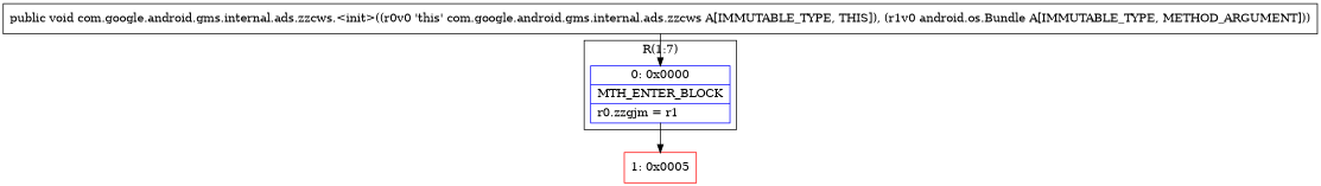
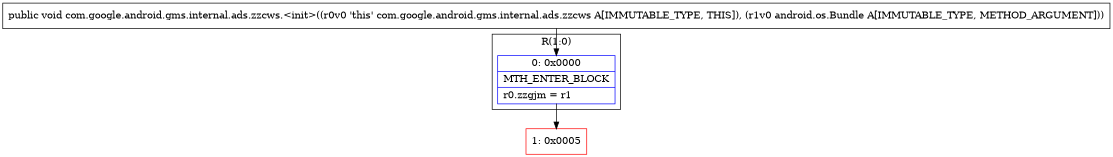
  digraph {
    node [shape=record]
    n1 [color=blue label="{0\:\ 0x0000|MTH_ENTER_BLOCK\l|r0.zzgjm = r1\l}"]
    n2 [color=red label="{1\:\ 0x0005}"]
    n3 [label="{public void com.google.android.gms.internal.ads.zzcws.\<init\>((r0v0 'this' com.google.android.gms.internal.ads.zzcws A[IMMUTABLE_TYPE, THIS]), (r1v0 android.os.Bundle A[IMMUTABLE_TYPE, METHOD_ARGUMENT])) }"]
    subgraph cluster_1 {
-     label="R(1:7)"
+     label="R(1:0)"
      n1
    }
    n1 -> n2
    n3 -> n1
  }
